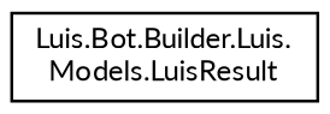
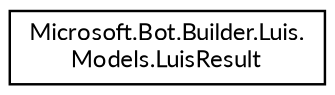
  digraph {
    rankdir=LR
    fontname=Lato
-   n1 [color=black fillcolor=white fontname=Lato fontsize=10 height=0.2 label="Luis.Bot.Builder.Luis.\lModels.LuisResult" shape=record style=filled width=0.4]
+   n1 [color=black fillcolor=white fontname=Lato fontsize=10 height=0.2 label="Microsoft.Bot.Builder.Luis.\lModels.LuisResult" shape=record style=filled width=0.4]
  }
